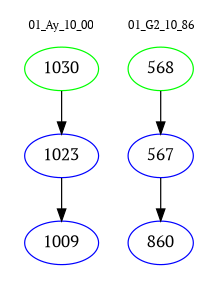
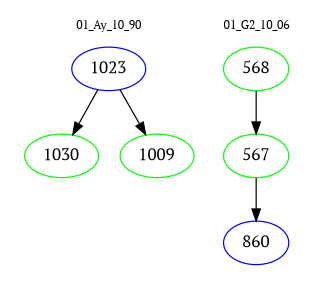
  digraph {
    fontname="PT Serif"
    node [color=blue fontname="PT Serif"]
    edge [color=black fontname="PT Serif"]
    n1 [color=green label=1030]
    n2 [label=1023]
-   n3 [label=1009]
+   n3 [color=green label=1009]
    n4 [color=green label=568]
-   n5 [label=567]
+   n5 [color=green label=567]
    n6 [label=860]
    subgraph cluster_1 {
      color=white
      fontsize=10
-     label="01_Ay_10_00"
+     label="01_Ay_10_90"
      n1
      n2
      n3
    }
    subgraph cluster_2 {
      color=white
      fontsize=10
-     label="01_G2_10_86"
+     label="01_G2_10_06"
      n4
      n5
      n6
    }
-   n1 -> n2
+   n2 -> n1
    n2 -> n3
    n4 -> n5
    n5 -> n6
  }
